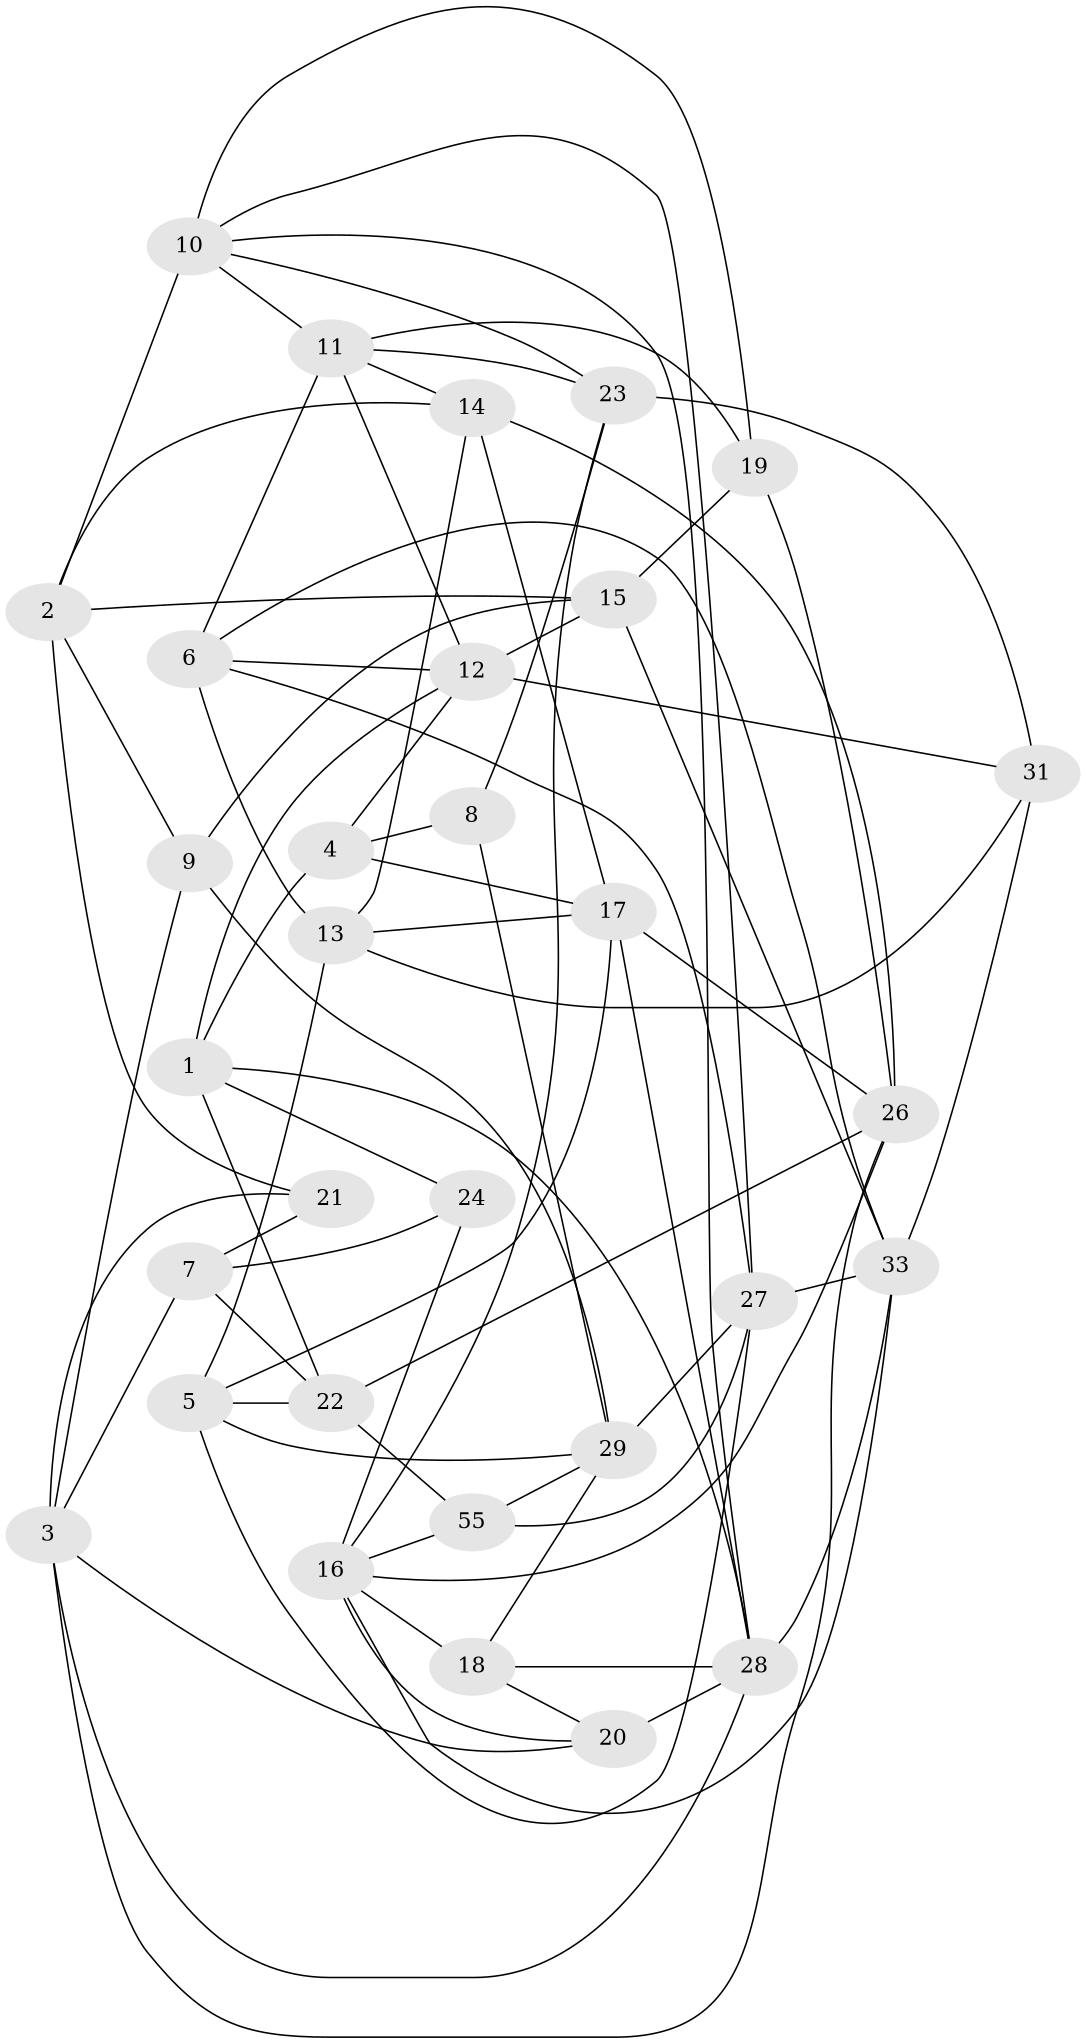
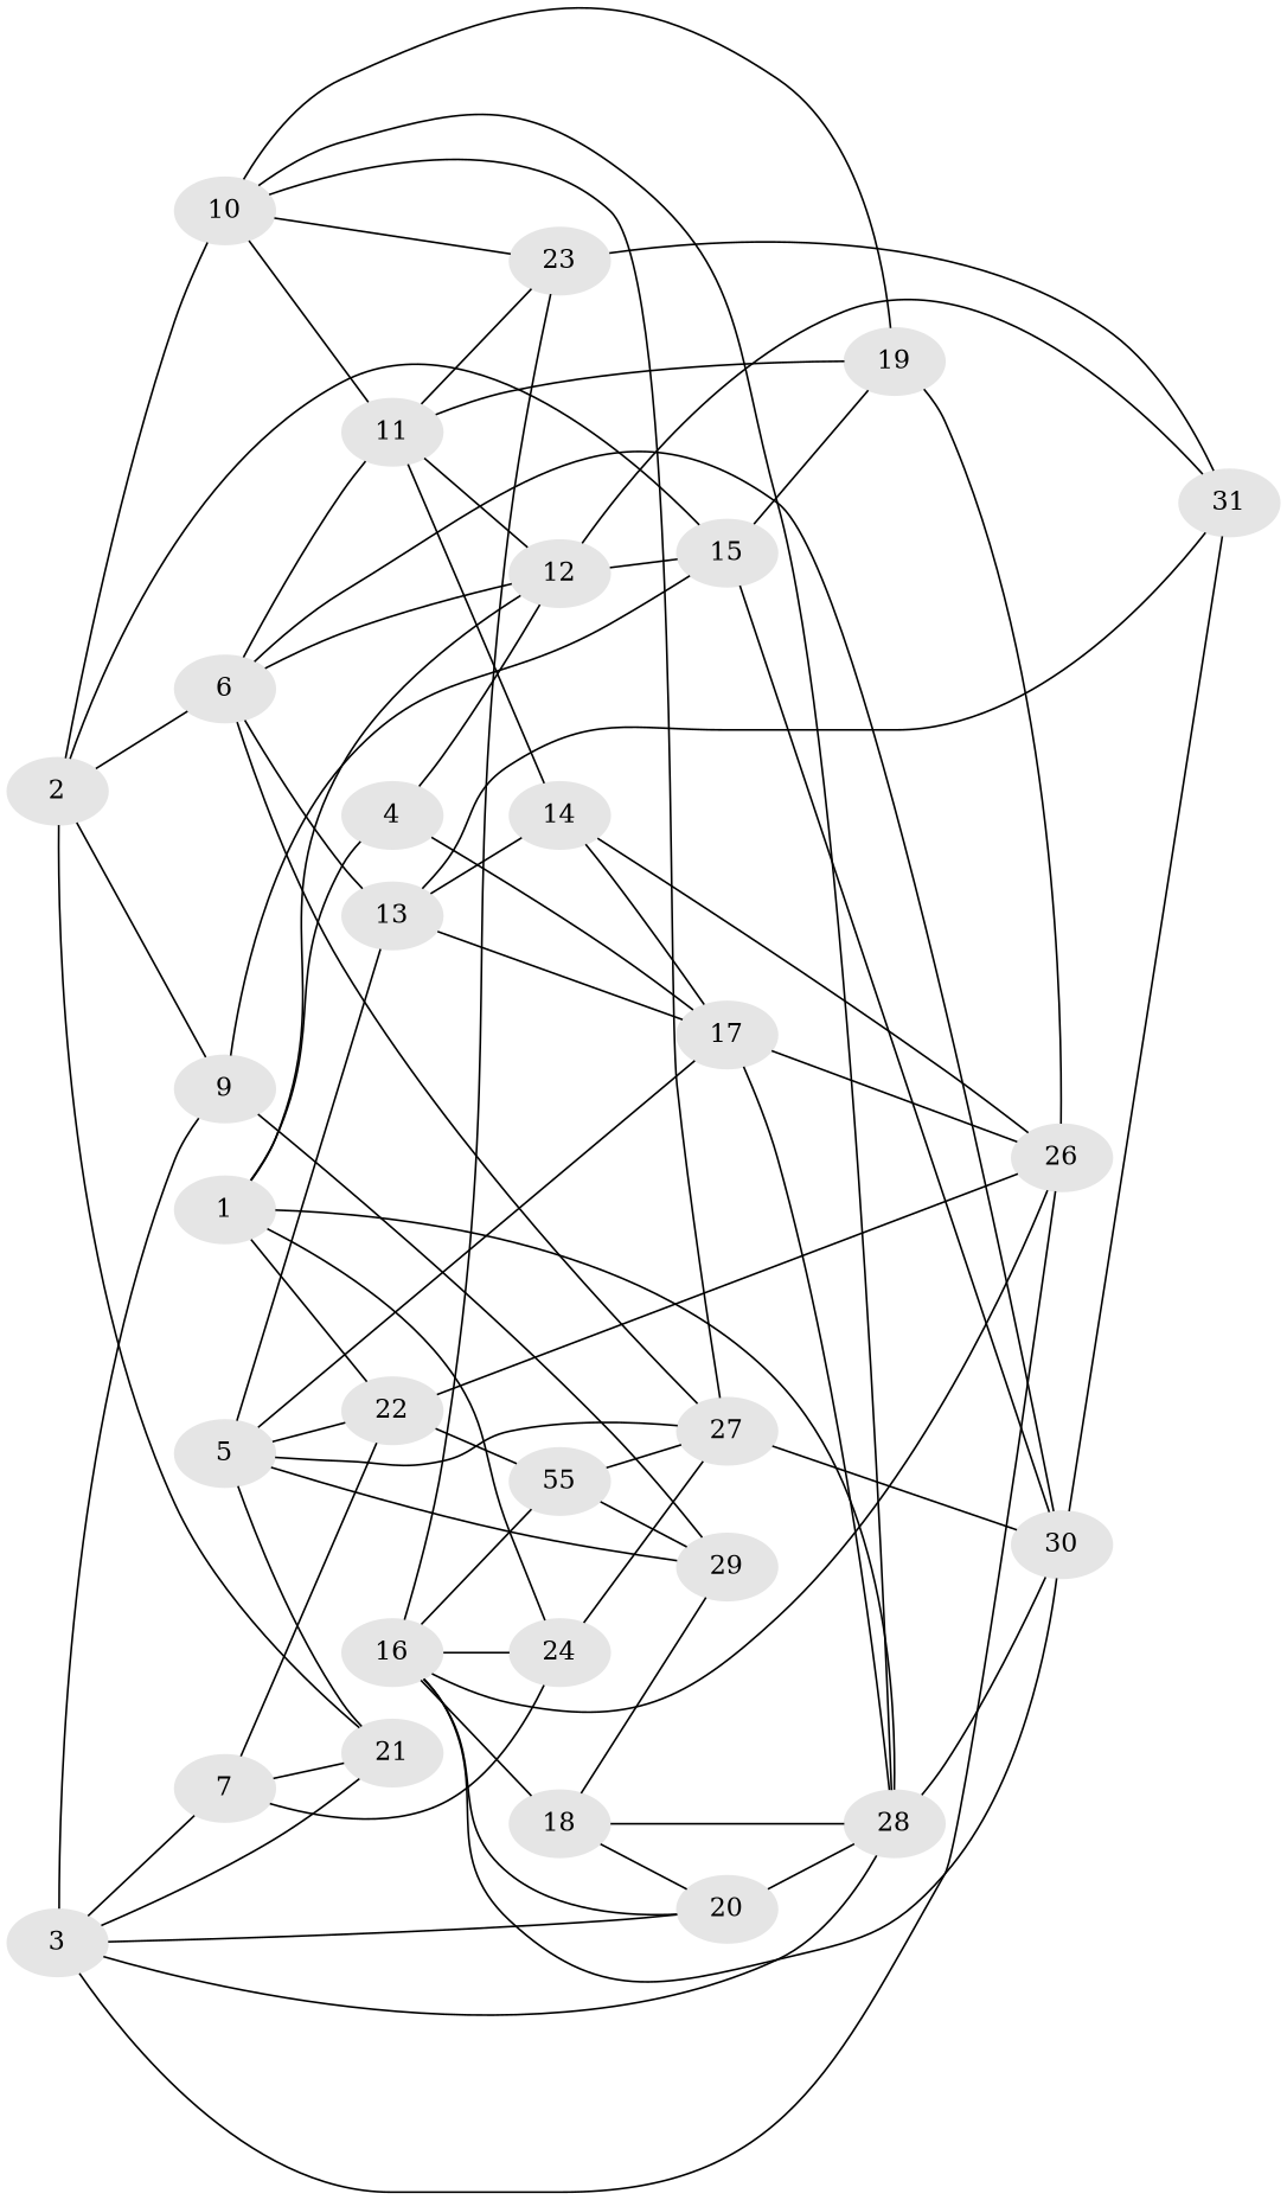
  graph {
    rankdir=LR
    node [color=gray90 style=filled]
    edge [weight=1.0]
    1
    4
    12
    22
    24
    28
-   8
    17
    15
    31
    26
    n12 [label=55]
    27
-   30 [label=33]
+   30
    2
    6
    9
    10
    21
    13
    11
    29
    23
    19
    3
    7
    20
    5
    14
    16
    18
    1 -- 4
    1 -- 12
    1 -- 22 [weight=2.0]
    1 -- 24
    1 -- 28
    4 -- 12
-   4 -- 8
    4 -- 17
    12 -- 15
    12 -- 31
    22 -- 26
    22 -- n12
-   29 -- 27
+   24 -- 27
    28 -- 30
-   8 -- 29
-   8 -- 23 [weight=2.0]
    17 -- 28
    17 -- 26
    15 -- 30
    15 -- 19 [weight=2.0]
    n12 -- 27
    n12 -- 29
    27 -- 30
    30 -- 31
    2 -- 15
-   2 -- 14
+   2 -- 6
    2 -- 9
    2 -- 10
    2 -- 21 [weight=2.0]
    6 -- 12
    6 -- 27
    6 -- 30
    6 -- 13
    6 -- 11
    9 -- 15
    9 -- 29
    10 -- 28
    10 -- 27
    10 -- 11
    10 -- 23
    10 -- 19
    13 -- 17
    13 -- 31
    13 -- 14 [weight=2.0]
    11 -- 12
    11 -- 23
    11 -- 19 [weight=2.0]
    11 -- 14 [weight=2.0]
    23 -- 31
    19 -- 26
    3 -- 28
    3 -- 26
    3 -- 9
    3 -- 21
    3 -- 7
    3 -- 20
    7 -- 22
    7 -- 24 [weight=2.0]
    7 -- 21 [weight=2.0]
    20 -- 28
    5 -- 22
    5 -- 17
    5 -- 27
+   5 -- 21
    5 -- 13
    5 -- 29
    14 -- 17
    14 -- 26
    16 -- 24 [weight=2.0]
    16 -- 26
    16 -- n12
    16 -- 30
    16 -- 23
    16 -- 20
    16 -- 18
    18 -- 28 [weight=2.0]
    18 -- 29 [weight=2.0]
    18 -- 20
  }
